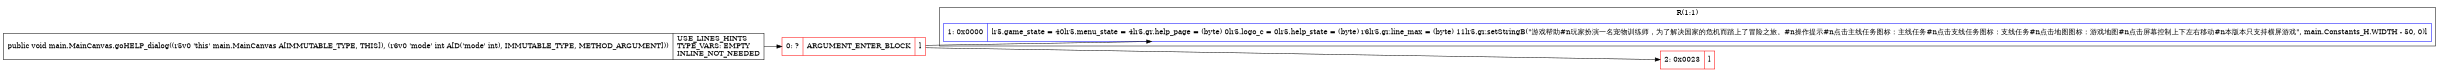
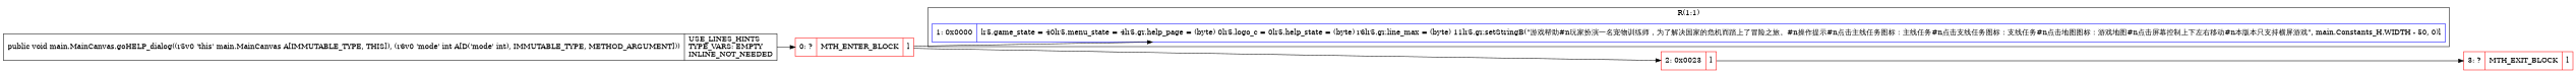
  digraph {
    rankdir=LR
    node [color=red shape=record]
    n1 [color=blue label="{1\:\ 0x0000|lr5.game_state = 40lr5.menu_state = 4lr5.gr.help_page = (byte) 0lr5.logo_c = 0lr5.help_state = (byte) r6lr5.gr.line_max = (byte) 11lr5.gr.setStringB(\"游戏帮助#n玩家扮演一名宠物训练师，为了解决国家的危机而踏上了冒险之旅。#n操作提示#n点击主线任务图标：主线任务#n点击支线任务图标：支线任务#n点击地图图标：游戏地图#n点击屏幕控制上下左右移动#n本版本只支持横屏游戏\", main.Constants_H.WIDTH \- 50, 0)l}"]
    n2 [label="{2\:\ 0x0023|l}"]
-   n4 [label="{0\:\ ?|ARGUMENT_ENTER_BLOCK\l|l}"]
+   n3 [label="{3\:\ ?|MTH_EXIT_BLOCK\l|l}"]
+   n4 [label="{0\:\ ?|MTH_ENTER_BLOCK\l|l}"]
    n5 [label="{public void main.MainCanvas.goHELP_dialog((r5v0 'this' main.MainCanvas A[IMMUTABLE_TYPE, THIS]), (r6v0 'mode' int A[D('mode' int), IMMUTABLE_TYPE, METHOD_ARGUMENT]))  | USE_LINES_HINTS\lTYPE_VARS: EMPTY\lINLINE_NOT_NEEDED\l}" color=""]
    subgraph cluster_1 {
      label="R(1:1)"
      n1
    }
+   n2 -> n3
    n4 -> n1
    n4 -> n2
    n5 -> n4
  }
